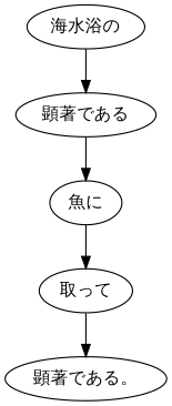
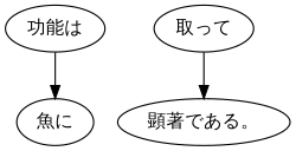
  digraph {
    fontname="Comic Neue"
    node [fontname="Comic Neue"]
    edge [fontname="Comic Neue"]
-   n1 [label="海水浴の"]
-   n2 [label="顕著である"]
+   n2 [label="功能は"]
    n3 [label="魚に"]
    n4 [label="顕著である。"]
    n5 [label="取って"]
-   n1 -> n2
    n2 -> n3
-   n3 -> n5
    n5 -> n4
  }
